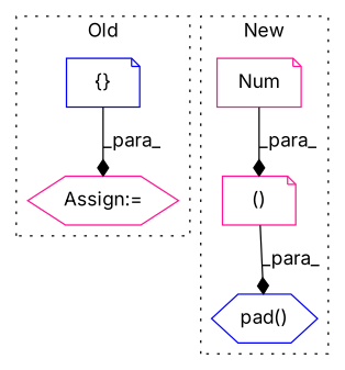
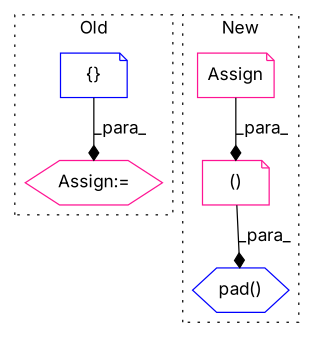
  digraph {
    fontname=Inter
    node [shape=note color=deeppink fontname=Inter]
    edge [arrowhead=diamond fontname=Inter]
    n1 [a=59 l="1,0" label="{}" s="975,984" color=blue]
    n2 [a=68 l=3 label="Assign:=" s=962 shape=hexagon]
    n3 [a=75 l="24,1" label="pad()" s="1008,1048" shape=hexagon color=blue]
    n4 [a=54 l=10 label="()" s=1037]
-   n5 [a=76 l=1 label=Num s=1036]
+   n5 [a=76 l=1 label=Assign s=1036]
    subgraph cluster_1 {
      label=Old
      style=dotted
      n1
      n2
    }
    subgraph cluster_2 {
      label=New
      style=dotted
      n3
      n4
      n5
    }
    n1 -> n2 [label=_para_]
    n4 -> n3 [label=_para_]
    n5 -> n4 [label=_para_]
  }
